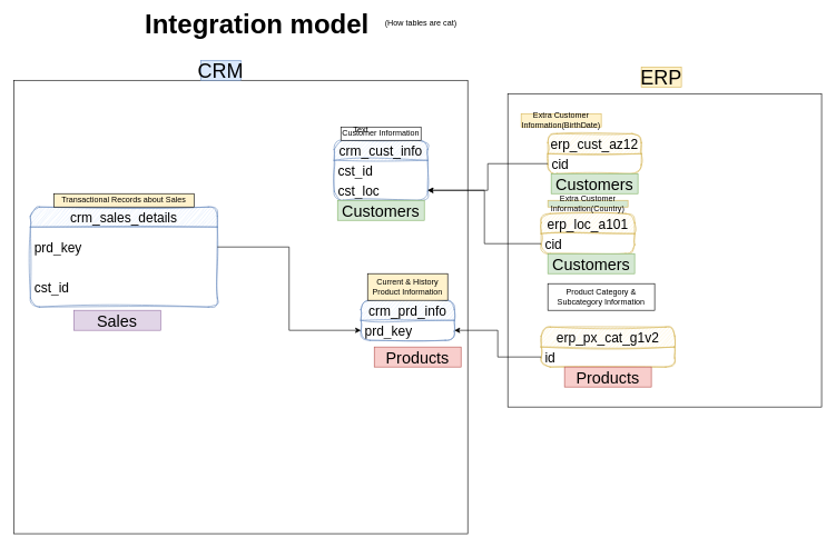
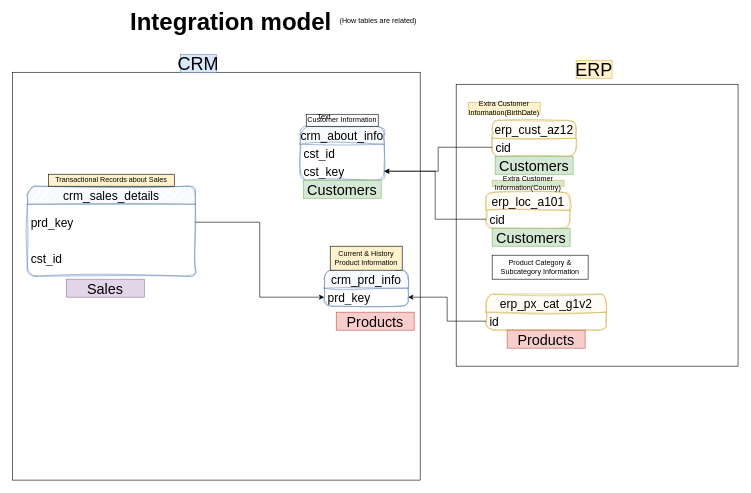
  <mxCell id="0" />
  <mxCell id="1" parent="0" />
- <mxCell id="2" value="crm_cust_info" style="swimlane;fontStyle=0;childLayout=stackLayout;horizontal=1;startSize=30;horizontalStack=0;resizeParent=1;resizeParentMax=0;resizeLast=0;collapsible=1;marginBottom=0;whiteSpace=wrap;html=1;fillColor=#dae8fc;strokeColor=#6c8ebf;rounded=1;sketch=1;curveFitting=1;jiggle=2;swimlaneLine=1;fontSize=20;" parent="1" vertex="1"><mxGeometry x="500" y="210" width="140" height="90" as="geometry" /></mxCell>
+ <mxCell id="2" value="crm_about_info" style="swimlane;fontStyle=0;childLayout=stackLayout;horizontal=1;startSize=30;horizontalStack=0;resizeParent=1;resizeParentMax=0;resizeLast=0;collapsible=1;marginBottom=0;whiteSpace=wrap;html=1;fillColor=#dae8fc;strokeColor=#6c8ebf;rounded=1;sketch=1;curveFitting=1;jiggle=2;swimlaneLine=1;fontSize=20;" parent="1" vertex="1"><mxGeometry x="500" y="210" width="140" height="90" as="geometry" /></mxCell>
  <mxCell id="3" value="cst_id" style="text;strokeColor=none;fillColor=none;align=left;verticalAlign=middle;spacingLeft=4;spacingRight=4;overflow=hidden;points=[[0,0.5],[1,0.5]];portConstraint=eastwest;rotatable=0;whiteSpace=wrap;html=1;fontSize=20;" parent="2" vertex="1"><mxGeometry y="30" width="140" height="30" as="geometry" /></mxCell>
- <mxCell id="4" value="cst_loc" style="text;strokeColor=none;fillColor=none;align=left;verticalAlign=middle;spacingLeft=4;spacingRight=4;overflow=hidden;points=[[0,0.5],[1,0.5]];portConstraint=eastwest;rotatable=0;whiteSpace=wrap;html=1;fontSize=20;" parent="2" vertex="1"><mxGeometry y="60" width="140" height="30" as="geometry" /></mxCell>
+ <mxCell id="4" value="cst_key" style="text;strokeColor=none;fillColor=none;align=left;verticalAlign=middle;spacingLeft=4;spacingRight=4;overflow=hidden;points=[[0,0.5],[1,0.5]];portConstraint=eastwest;rotatable=0;whiteSpace=wrap;html=1;fontSize=20;" parent="2" vertex="1"><mxGeometry y="60" width="140" height="30" as="geometry" /></mxCell>
  <mxCell id="5" value="Customer Information" style="rounded=0;whiteSpace=wrap;html=1;" parent="1" vertex="1"><mxGeometry x="510" y="190" width="120" height="20" as="geometry" /></mxCell>
  <mxCell id="6" value="crm_prd_info" style="swimlane;fontStyle=0;childLayout=stackLayout;horizontal=1;startSize=30;horizontalStack=0;resizeParent=1;resizeParentMax=0;resizeLast=0;collapsible=1;marginBottom=0;whiteSpace=wrap;html=1;fillColor=#dae8fc;strokeColor=#6c8ebf;rounded=1;sketch=1;curveFitting=1;jiggle=2;swimlaneLine=1;fontSize=20;" parent="1" vertex="1"><mxGeometry x="540" y="450" width="140" height="60" as="geometry" /></mxCell>
  <mxCell id="7" value="prd_key" style="text;strokeColor=none;fillColor=none;align=left;verticalAlign=middle;spacingLeft=4;spacingRight=4;overflow=hidden;points=[[0,0.5],[1,0.5]];portConstraint=eastwest;rotatable=0;whiteSpace=wrap;html=1;fontSize=20;" parent="6" vertex="1"><mxGeometry y="30" width="140" height="30" as="geometry" /></mxCell>
  <mxCell id="8" value="Current &amp;amp; History Product Information" style="rounded=0;whiteSpace=wrap;html=1;fillColor=#fff2cc;" parent="1" vertex="1"><mxGeometry x="550" y="410" width="120" height="40" as="geometry" /></mxCell>
  <mxCell id="9" value="&lt;font style=&quot;font-size: 40px;&quot;&gt;&lt;b&gt;Integration model&amp;nbsp;&lt;/b&gt;&lt;/font&gt;" style="text;html=1;align=center;verticalAlign=middle;whiteSpace=wrap;rounded=0;" parent="1" vertex="1"><mxGeometry x="190" y="20" width="400" height="30" as="geometry" /></mxCell>
- <mxCell id="10" value="(How tables are cat)" style="text;html=1;align=center;verticalAlign=middle;whiteSpace=wrap;rounded=0;" parent="1" vertex="1"><mxGeometry x="520" y="20" width="220" height="30" as="geometry" /></mxCell>
+ <mxCell id="10" value="(How tables are related)" style="text;html=1;align=center;verticalAlign=middle;whiteSpace=wrap;rounded=0;" parent="1" vertex="1"><mxGeometry x="520" y="20" width="220" height="30" as="geometry" /></mxCell>
  <mxCell id="11" value="crm_sales_details" style="swimlane;fontStyle=0;childLayout=stackLayout;horizontal=1;startSize=30;horizontalStack=0;resizeParent=1;resizeParentMax=0;resizeLast=0;collapsible=1;marginBottom=0;whiteSpace=wrap;html=1;fillColor=#dae8fc;strokeColor=#6c8ebf;rounded=1;sketch=1;curveFitting=1;jiggle=2;swimlaneLine=1;fontSize=20;" parent="1" vertex="1"><mxGeometry x="45" y="310" width="280" height="150" as="geometry" /></mxCell>
  <mxCell id="12" value="prd_key" style="text;strokeColor=none;fillColor=none;align=left;verticalAlign=middle;spacingLeft=4;spacingRight=4;overflow=hidden;points=[[0,0.5],[1,0.5]];portConstraint=eastwest;rotatable=0;whiteSpace=wrap;html=1;fontSize=20;" parent="11" vertex="1"><mxGeometry y="30" width="280" height="60" as="geometry" /></mxCell>
  <mxCell id="13" value="cst_id" style="text;strokeColor=none;fillColor=none;align=left;verticalAlign=middle;spacingLeft=4;spacingRight=4;overflow=hidden;points=[[0,0.5],[1,0.5]];portConstraint=eastwest;rotatable=0;whiteSpace=wrap;html=1;fontSize=20;" parent="11" vertex="1"><mxGeometry y="90" width="280" height="60" as="geometry" /></mxCell>
  <mxCell id="14" value="Transactional Records about Sales" style="rounded=0;whiteSpace=wrap;html=1;fillColor=#fff2cc;" parent="1" vertex="1"><mxGeometry x="80" y="290" width="210" height="20" as="geometry" /></mxCell>
  <mxCell id="15" style="edgeStyle=orthogonalEdgeStyle;rounded=0;orthogonalLoop=1;jettySize=auto;html=1;exitX=1;exitY=0.5;exitDx=0;exitDy=0;entryX=0;entryY=0.5;entryDx=0;entryDy=0;" parent="1" source="12" target="7" edge="1"><mxGeometry relative="1" as="geometry" /></mxCell>
  <mxCell id="16" value="erp_cust_az12" style="swimlane;fontStyle=0;childLayout=stackLayout;horizontal=1;startSize=30;horizontalStack=0;resizeParent=1;resizeParentMax=0;resizeLast=0;collapsible=1;marginBottom=0;whiteSpace=wrap;html=1;fillColor=#fff2cc;strokeColor=#d6b656;rounded=1;sketch=1;curveFitting=1;jiggle=2;swimlaneLine=1;fontSize=20;" parent="1" vertex="1"><mxGeometry x="820" y="200" width="140" height="60" as="geometry" /></mxCell>
  <mxCell id="17" value="cid" style="text;strokeColor=none;fillColor=none;align=left;verticalAlign=middle;spacingLeft=4;spacingRight=4;overflow=hidden;points=[[0,0.5],[1,0.5]];portConstraint=eastwest;rotatable=0;whiteSpace=wrap;html=1;fontSize=20;" parent="16" vertex="1"><mxGeometry y="30" width="140" height="30" as="geometry" /></mxCell>
  <mxCell id="18" value="Extra Customer Information(BirthDate)" style="rounded=0;whiteSpace=wrap;html=1;fillColor=#fff2cc;strokeColor=#d6b656;" parent="1" vertex="1"><mxGeometry x="780" y="170" width="120" height="20" as="geometry" /></mxCell>
  <mxCell id="19" style="edgeStyle=orthogonalEdgeStyle;rounded=0;orthogonalLoop=1;jettySize=auto;html=1;exitX=0;exitY=0.5;exitDx=0;exitDy=0;entryX=1;entryY=0.5;entryDx=0;entryDy=0;" parent="1" source="17" target="4" edge="1"><mxGeometry relative="1" as="geometry" /></mxCell>
  <mxCell id="20" value="erp_loc_a101" style="swimlane;fontStyle=0;childLayout=stackLayout;horizontal=1;startSize=30;horizontalStack=0;resizeParent=1;resizeParentMax=0;resizeLast=0;collapsible=1;marginBottom=0;whiteSpace=wrap;html=1;fillColor=#fff2cc;strokeColor=#d6b656;rounded=1;sketch=1;curveFitting=1;jiggle=2;swimlaneLine=1;fontSize=20;" parent="1" vertex="1"><mxGeometry x="810" y="320" width="140" height="60" as="geometry" /></mxCell>
  <mxCell id="21" value="cid" style="text;strokeColor=none;fillColor=none;align=left;verticalAlign=middle;spacingLeft=4;spacingRight=4;overflow=hidden;points=[[0,0.5],[1,0.5]];portConstraint=eastwest;rotatable=0;whiteSpace=wrap;html=1;fontSize=20;" parent="20" vertex="1"><mxGeometry y="30" width="140" height="30" as="geometry" /></mxCell>
  <mxCell id="22" value="Extra Customer Information(Country)" style="rounded=0;whiteSpace=wrap;html=1;fillColor=#d5e8d4;strokeColor=#d6b656;" parent="1" vertex="1"><mxGeometry x="820" y="300" width="120" height="10" as="geometry" /></mxCell>
  <mxCell id="23" style="edgeStyle=orthogonalEdgeStyle;rounded=0;orthogonalLoop=1;jettySize=auto;html=1;exitX=0;exitY=0.5;exitDx=0;exitDy=0;entryX=1;entryY=0.5;entryDx=0;entryDy=0;" parent="1" source="21" target="4" edge="1"><mxGeometry relative="1" as="geometry" /></mxCell>
  <mxCell id="24" value="erp_px_cat_g1v2" style="swimlane;fontStyle=0;childLayout=stackLayout;horizontal=1;startSize=30;horizontalStack=0;resizeParent=1;resizeParentMax=0;resizeLast=0;collapsible=1;marginBottom=0;whiteSpace=wrap;html=1;fillColor=#fff2cc;strokeColor=#d6b656;rounded=1;sketch=1;curveFitting=1;jiggle=2;swimlaneLine=1;fontSize=20;" parent="1" vertex="1"><mxGeometry x="810" y="490" width="200" height="60" as="geometry" /></mxCell>
  <mxCell id="25" value="id" style="text;strokeColor=none;fillColor=none;align=left;verticalAlign=middle;spacingLeft=4;spacingRight=4;overflow=hidden;points=[[0,0.5],[1,0.5]];portConstraint=eastwest;rotatable=0;whiteSpace=wrap;html=1;fontSize=20;" parent="24" vertex="1"><mxGeometry y="30" width="200" height="30" as="geometry" /></mxCell>
  <mxCell id="26" value="Product Category &amp;amp; Subcategory Information" style="rounded=0;whiteSpace=wrap;html=1;" parent="1" vertex="1"><mxGeometry x="820" y="425" width="160" height="40" as="geometry" /></mxCell>
  <mxCell id="27" style="edgeStyle=orthogonalEdgeStyle;rounded=0;orthogonalLoop=1;jettySize=auto;html=1;exitX=0;exitY=0.5;exitDx=0;exitDy=0;entryX=1;entryY=0.5;entryDx=0;entryDy=0;" parent="1" source="25" target="7" edge="1"><mxGeometry relative="1" as="geometry" /></mxCell>
  <mxCell id="28" value="" style="whiteSpace=wrap;html=1;aspect=fixed;fillColor=none;" parent="1" vertex="1"><mxGeometry x="20" y="120" width="680" height="680" as="geometry" /></mxCell>
  <mxCell id="29" value="Text" style="text;html=1;align=center;verticalAlign=middle;whiteSpace=wrap;rounded=0;" parent="1" vertex="1"><mxGeometry x="510" y="180" width="60" height="30" as="geometry" /></mxCell>
  <mxCell id="30" value="&lt;font style=&quot;font-size: 30px;&quot;&gt;CRM&lt;/font&gt;" style="text;html=1;align=center;verticalAlign=middle;whiteSpace=wrap;rounded=0;fillColor=#dae8fc;strokeColor=#6c8ebf;" parent="1" vertex="1"><mxGeometry x="300" y="90" width="60" height="30" as="geometry" /></mxCell>
  <mxCell id="31" value="" style="whiteSpace=wrap;html=1;aspect=fixed;fillColor=none;" parent="1" vertex="1"><mxGeometry x="760" y="140" width="470" height="470" as="geometry" /></mxCell>
  <mxCell id="32" value="&lt;font style=&quot;font-size: 30px;&quot;&gt;ERP&lt;/font&gt;" style="text;html=1;align=center;verticalAlign=middle;whiteSpace=wrap;rounded=0;fillColor=#fff2cc;strokeColor=#d6b656;" parent="1" vertex="1"><mxGeometry x="960" y="100" width="60" height="30" as="geometry" /></mxCell>
  <mxCell id="33" value="&lt;font style=&quot;font-size: 24px;&quot;&gt;Products&lt;/font&gt;" style="text;html=1;strokeColor=#b85450;fillColor=#f8cecc;align=center;verticalAlign=middle;whiteSpace=wrap;overflow=hidden;" vertex="1" parent="1"><mxGeometry x="845" y="550" width="130" height="30" as="geometry" /></mxCell>
  <mxCell id="34" value="&lt;font style=&quot;font-size: 24px;&quot;&gt;Products&lt;/font&gt;" style="text;html=1;strokeColor=#b85450;fillColor=#f8cecc;align=center;verticalAlign=middle;whiteSpace=wrap;overflow=hidden;" vertex="1" parent="1"><mxGeometry x="560" y="520" width="130" height="30" as="geometry" /></mxCell>
  <mxCell id="35" value="&lt;font style=&quot;font-size: 24px;&quot;&gt;Customers&lt;/font&gt;" style="text;html=1;strokeColor=#82b366;fillColor=#d5e8d4;align=center;verticalAlign=middle;whiteSpace=wrap;overflow=hidden;" vertex="1" parent="1"><mxGeometry x="820" y="380" width="130" height="30" as="geometry" /></mxCell>
  <mxCell id="36" value="&lt;font style=&quot;font-size: 24px;&quot;&gt;Customers&lt;/font&gt;" style="text;html=1;strokeColor=#82b366;fillColor=#d5e8d4;align=center;verticalAlign=middle;whiteSpace=wrap;overflow=hidden;" vertex="1" parent="1"><mxGeometry x="505" y="300" width="130" height="30" as="geometry" /></mxCell>
  <mxCell id="37" value="&lt;font style=&quot;font-size: 24px;&quot;&gt;Customers&lt;/font&gt;" style="text;html=1;strokeColor=#82b366;fillColor=#d5e8d4;align=center;verticalAlign=middle;whiteSpace=wrap;overflow=hidden;" vertex="1" parent="1"><mxGeometry x="825" y="260" width="130" height="30" as="geometry" /></mxCell>
  <mxCell id="38" value="&lt;font style=&quot;font-size: 24px;&quot;&gt;Sales&lt;/font&gt;" style="text;html=1;strokeColor=#9673a6;fillColor=#e1d5e7;align=center;verticalAlign=middle;whiteSpace=wrap;overflow=hidden;" vertex="1" parent="1"><mxGeometry x="110" y="465" width="130" height="30" as="geometry" /></mxCell>
